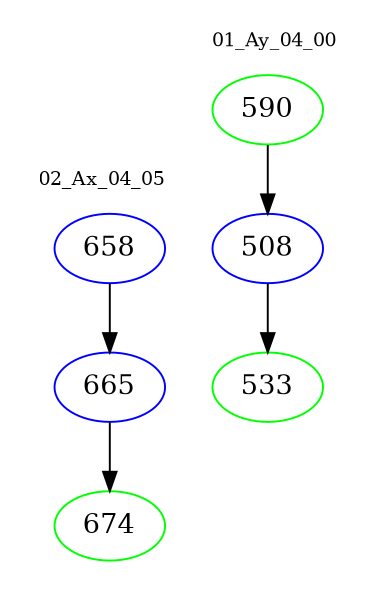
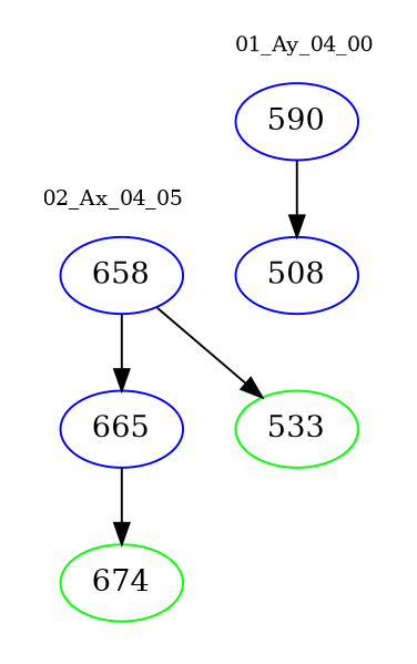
  digraph {
    fontname="DejaVu Serif"
    node [color=blue fontname="DejaVu Serif"]
    edge [color=black fontname="DejaVu Serif"]
    n1 [label=658]
    n2 [label=665]
    n3 [color=green label=674]
-   n4 [color=green label=590]
+   n4 [label=590]
    n5 [label=508]
    n6 [color=green label=533]
    subgraph cluster_1 {
      color=white
      fontsize=10
      label="02_Ax_04_05"
      n1
      n2
      n3
    }
    subgraph cluster_2 {
      color=white
      fontsize=10
      label="01_Ay_04_00"
      n4
      n5
      n6
    }
    n1 -> n2
    n2 -> n3
    n4 -> n5
-   n5 -> n6
+   n1 -> n6
  }
